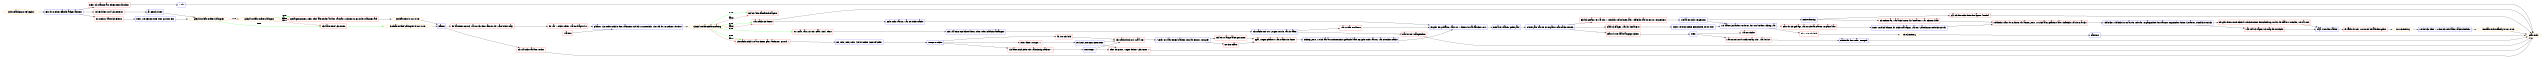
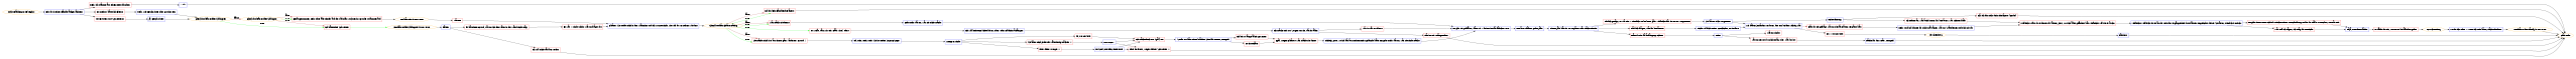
  digraph {
    rankdir=LR
    node [color=red shape=box]
    "ArthurRank3Convo5 begins." [color=orange shape=""]
    n2 [color=blue label="Bist du in einer Familie aufgewachsen?"]
    n3 [label="Mit Brüdern und Schwestern?"]
    n4 [label="Du meinst, hatte ich Eltern?"]
    n5 [label="Nein, ich stamme aus einem Teströhrchen."]
    n6 [color=blue label="Ja, Geschwister."]
    n7 [color=blue label="Mehr, wie Geschwister oder Cousins etc."]
    n8 [color=blue label="... Oh."]
    n9 [color=orange label="Check boolean DrifterSiblingYes" shape=""]
    "Chat ends." [color=orange shape=""]
    n11 [label="Ich hatte eine Schwester."]
    n12 [color=orange label="Check boolean DrifterSiblingNo" shape=""]
    n13 [color=orange label="Boolean DrifterSiblingYes is now true." shape=""]
    n14 [label="Genaugenommen, nein. Aber alle Kinder auf der Zariman wuchsen im Grunde zusammen auf."]
    n15 [color=blue label="Hatte?"]
    n16 [color=orange label="Boolean Bist is now true." shape=""]
    n17 [label="Es hat einen Grund, warum ich den Mann in der Wand nicht mag."]
    n18 [label="Ich will nicht darüber reden."]
    n19 [label="Warum?"]
    n20 [label="Es war ... nicht schön. Warum fragst du?"]
    n21 [color=blue label="Eleanor. Sie treibt mich in den Wahnsinn und ich wusste nicht, wie viel du verstehen würdest."]
    n22 [color=orange label="Check boolean EleanorDating" shape=""]
    n23 [label="Du weißt, dass wir ein \"Paar\" sind, oder?"]
    n24 [label="Was macht sie denn?"]
    n25 [label="Sie macht mich irre aus einem ganz *anderen* Grund. ;)"]
    n26 [label="Ich bin kein Familientherapeut."]
    n27 [color=blue label="Ich will keine Gerüchte hören, Alter. Oder Blödsinn anfangen."]
    n28 [color=blue label="Geht mehr darum, was sie nicht macht."]
    n29 [color=blue label="Oh, nein, nein, nein! Sie ist meine SCHWESTER!"]
    n30 [color=blue label="Ich mache mir nur Sorgen um sie, das ist alles."]
    n31 [color=blue label="Es gibt ein Jubiläum, dass wir ... feiern ist das falsche Wort."]
    n32 [color=blue label="WAGE es nicht!"]
    n33 [label="Was ist das Problem?"]
    n34 [label="Das ist mir unangenehm."]
    n35 [color=blue label="Betrauert haben. Jedes Jahr."]
    n36 [label="lol, tut mir leid!"]
    n37 [label="Aber diese *Zunge* ..."]
    n38 [label="Sie kann mich jederzeit wahnsinnig machen ..."]
    n39 [color=blue label="Dieses Jahr hat sie es verpasst. Das macht sie nie."]
    n40 [label="Ich mache doch nur Spaß, XD"]
    n41 [color=blue label="IN SOLS NAMEN, HÖR AUF."]
    n42 [color=blue label="AUUUGH!!"]
    n43 [label="Ehrlich gesagt, es war ein ... ziemlich verkorkstes Jahr. Vielleicht hat sie es nur vergessen?"]
    n44 [label="Darf ich fragen, was ihr betrauert?"]
    n45 [label="Hast du sie darauf angesprochen?"]
    n46 [color=blue label="*Seufz* Du hast einen kranken Sinn für Humor, Kumpel."]
    n47 [label="Aber im Ernst, wegen deiner Schwester ..."]
    n48 [color=blue label="Sie hat es nicht vergessen."]
    n49 [color=blue label="Nicht wirklich meine Geschichte, es ist ihre."]
    n50 [color=blue label="Nein."]
    n51 [label="Ich bin zu lange allein gewesen."]
    n52 [label="Ist eine Gabe."]
    n53 [color=blue label="Wir haben jemanden verloren, der uns beiden wichtig war."]
    n54 [color=blue label="Keine Ahnung."]
    n55 [label="Warum nicht?"]
    n56 [label="Warum nervst du mich? Frag *sie*, was los ist."]
    n57 [label="Egal, wegen Eleanor? Was macht sie denn?"]
    n58 [label="Hast du sie gefragt, warum sie das Datum verpasst hat?"]
    n59 [label="Oh ... tut mir leid."]
    n60 [color=blue label="Danke für den *Rat*, Kumpel."]
    n61 [color=blue label="Richtig. Jetzt, wo ich das aus meinem Hirn gelöscht habe. Es geht mehr darum, was sie nicht macht."]
    n62 [color=blue label="Nein. Und ich könnte dir nicht mal sagen, warum. Stattdessen rede ich mit dir."]
    n63 [color=orange label="+5 Chemistry" shape=""]
    n64 [label="Ich nehme an, was auch immer ihr betrauert, war schmerzhaft."]
    n65 [label="Tja, ich bin nicht dein Therapeut. [Ende.]"]
    n66 [label="Vielleicht willst du es hinter dir lassen, jetzt, wo sich alles geändert hat? Vielleicht will sie es auch?"]
    n67 [color=blue label="Passiert."]
    n68 [color=blue label="Vielleicht. Vielleicht ist es an der Zeit die Vergangenheit loszulassen. Angesichts deiner Situation, ziemlich ironisch."]
    n69 [label="Es gibt einen Unterschied zwischen einer Entscheidung und in der Falle zu stecken, vertrau mir."]
    n70 [label="Was soll ich sagen, ich mag die Aussicht."]
    n71 [color=blue label="Naja, trotzdem danke."]
    n72 [label="Erzählst du mir, worum es bei alledem geht?"]
    n73 [color=orange label="+20 Chemistry" shape=""]
    n74 [color=blue label="Werde ich. Aber ... wenn ich Zeit hatte, nachzudenken."]
    n75 [color=orange label="Boolean ArthurFamily is now true." shape=""]
    "ArthurRank3Convo5 begins." -> n2
    n2 -> n3
    n2 -> n4
    n2 -> n5
    n3 -> n6
    n4 -> n7
    n5 -> n8
    n6 -> n9
    n7 -> n9
    n8 -> "Chat ends."
    n9 -> n11 [color=green label=true]
-   n9 -> n12 [color=brown label=true]
+   n9 -> n12 [color=brown label=false]
    n11 -> n13 [color=green]
-   n12 -> n11 [color=brown label=false]
+   n12 -> n11 [color=brown label=true]
    n12 -> n14 [color=green label=true]
    n12 -> n14 [color=brown label=false]
    n13 -> n15
    n14 -> n16
    n15 -> n17
    n15 -> n18
-   n16 -> n15
+   n16 -> n19
    n17 -> n20
    n18 -> "Chat ends."
    n19 -> n21
    n20 -> n21
    n21 -> n22
    n22 -> n23 [color=green label=true]
    n22 -> n24 [color=green label=true]
    n22 -> n24 [color=brown label=false]
    n22 -> n25 [color=green label=true]
    n22 -> n25 [color=brown label=false]
    n22 -> n26 [color=green label=true]
    n22 -> n26 [color=brown label=false]
    n23 -> n27
    n24 -> n28
    n25 -> n29
-   n24 -> "Chat ends."
+   n26 -> "Chat ends."
    n27 -> n30
    n28 -> n31
    n29 -> n32
    n30 -> n33
    n30 -> n34
    n31 -> n35
    n32 -> n36
    n32 -> n37
    n32 -> n38
    n33 -> n31
    n34 -> "Chat ends."
    n35 -> n39
    n36 -> n40
    n37 -> n41
    n38 -> n42
    n39 -> n43
    n39 -> n44
    n39 -> n45
    n40 -> n46
    n41 -> n40
    n41 -> n47
    n42 -> n40
    n42 -> n47
    n43 -> n48
    n44 -> n49
    n45 -> n50
    n46 -> n51
    n46 -> n52
    n47 -> "Chat ends."
    n48 -> n53
    n48 -> n54
    n49 -> n53
    n50 -> n55
    n50 -> n56
    n51 -> n57
    n52 -> n57
    n53 -> n58 [color=brown]
    n53 -> n59
    n54 -> n64
    n54 -> n65
    n56 -> n60
    n57 -> n61
    n58 -> n62
    n59 -> n63
    n60 -> "Chat ends."
    n61 -> n31
    n62 -> n66
    n63 -> n67
    n64 -> n66
    n65 -> "Chat ends."
    n66 -> n68
    n67 -> "Chat ends."
    n68 -> n69
    n68 -> n70
    n69 -> n71
    n70 -> n71
    n71 -> n72
    n72 -> n73
    n73 -> n74
    n74 -> n75
    n75 -> "Chat ends."
  }
